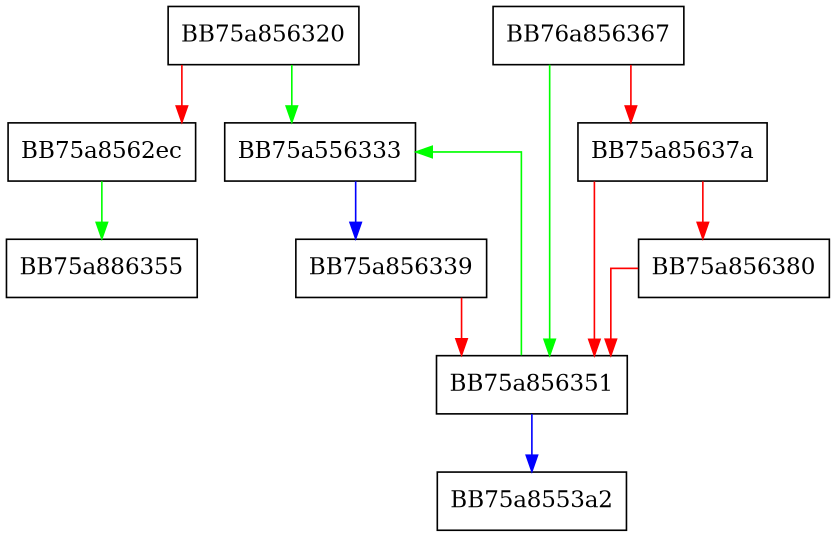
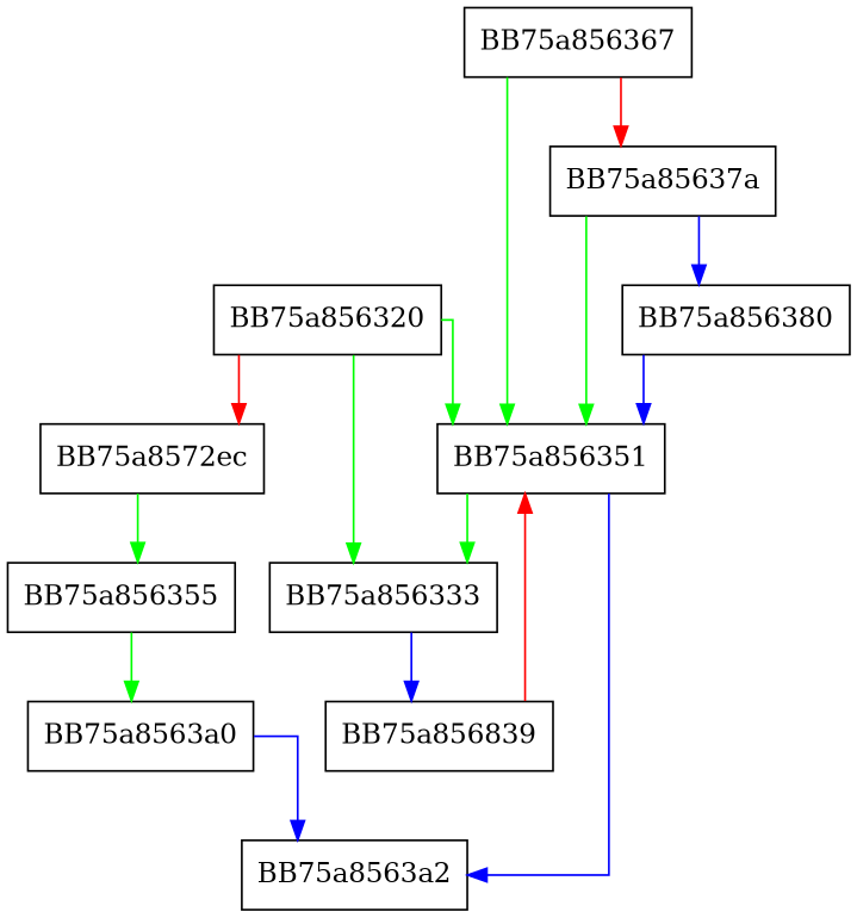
  digraph {
    splines=ortho
    node [shape=box]
    edge [color=green]
-   BB75a8562ec
-   BB75a856355 [label=BB75a886355]
+   BB75a8562ec [label=BB75a8572ec]
+   BB75a856355
+   BB75a8563a0
    BB75a856320
    BB75a856351
-   BB75a856333 [label=BB75a556333]
-   BB75a8563a2 [label=BB75a8553a2]
-   BB75a856367 [label=BB76a856367]
+   BB75a856333
+   BB75a8563a2
+   BB75a856367
    BB75a85637a
-   BB75a856339
+   BB75a856339 [label=BB75a856839]
    BB75a856380
    BB75a8562ec -> BB75a856355
+   BB75a856355 -> BB75a8563a0
+   BB75a8563a0 -> BB75a8563a2 [color=blue]
    BB75a856320 -> BB75a8562ec [color=red]
+   BB75a856320 -> BB75a856351
    BB75a856320 -> BB75a856333
    BB75a856351 -> BB75a856333
    BB75a856351 -> BB75a8563a2 [color=blue]
    BB75a856333 -> BB75a856339 [color=blue]
    BB75a856367 -> BB75a856351
    BB75a856367 -> BB75a85637a [color=red]
-   BB75a85637a -> BB75a856351 [color=red]
-   BB75a85637a -> BB75a856380 [color=red]
+   BB75a85637a -> BB75a856351
+   BB75a85637a -> BB75a856380 [color=blue]
    BB75a856339 -> BB75a856351 [color=red]
-   BB75a856380 -> BB75a856351 [color=red]
+   BB75a856380 -> BB75a856351 [color=blue]
  }
